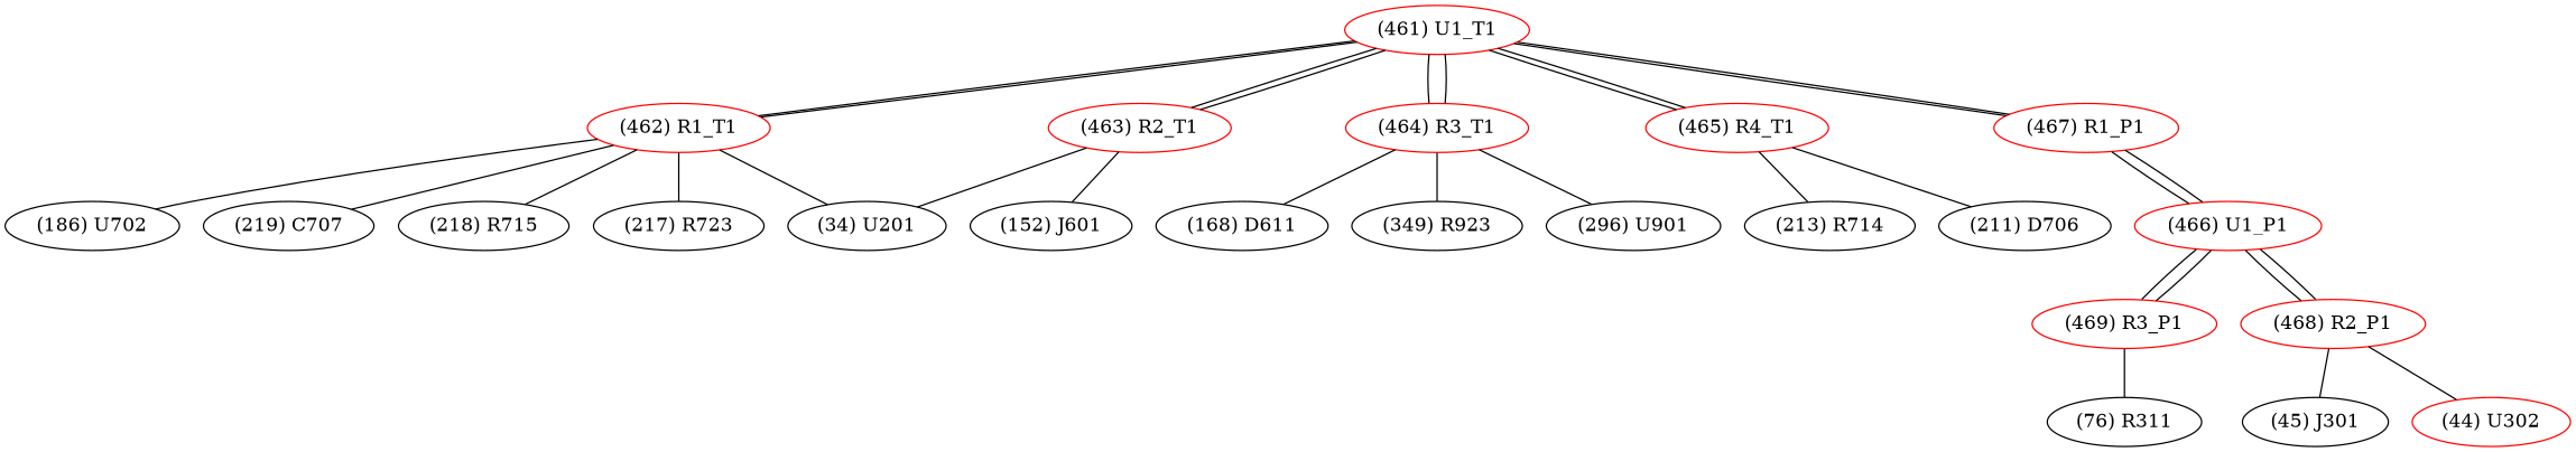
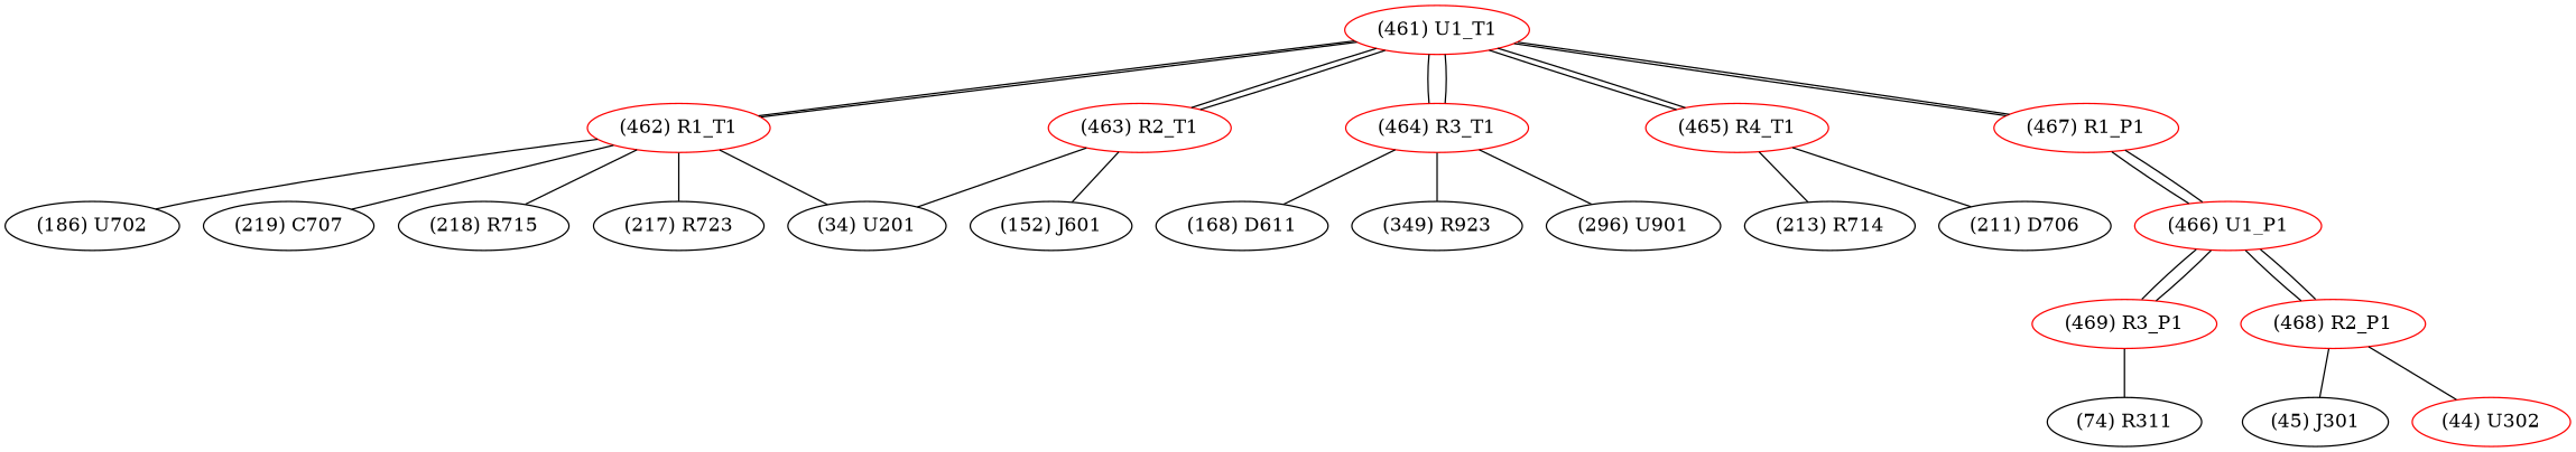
  graph {
    n1 [color=red label="(461) U1_T1"]
    n2 [color=red label="(462) R1_T1"]
    n3 [color=red label="(463) R2_T1"]
    n4 [color=red label="(464) R3_T1"]
    n5 [color=red label="(465) R4_T1"]
    n6 [color=red label="(467) R1_P1"]
    n7 [label="(186) U702"]
    n8 [label="(219) C707"]
    n9 [label="(218) R715"]
    n10 [label="(217) R723"]
    n11 [label="(34) U201"]
    n12 [label="(152) J601"]
    n13 [label="(168) D611"]
    n14 [label="(349) R923"]
    n15 [label="(296) U901"]
    n16 [label="(213) R714"]
    n17 [label="(211) D706"]
    n18 [color=red label="(466) U1_P1"]
    n19 [color=red label="(469) R3_P1"]
    n20 [color=red label="(468) R2_P1"]
-   n21 [label="(76) R311"]
+   n21 [label="(74) R311"]
    n22 [label="(45) J301"]
    n23 [color=red label="(44) U302"]
    n1 -- n2
    n1 -- n3
    n1 -- n4
    n1 -- n5
    n1 -- n6
    n2 -- n1
    n2 -- n7
    n2 -- n8
    n2 -- n9
    n2 -- n10
    n2 -- n11
    n3 -- n1
    n3 -- n11
    n3 -- n12
    n4 -- n1
    n4 -- n13
    n4 -- n14
    n4 -- n15
    n5 -- n1
    n5 -- n16
    n5 -- n17
    n6 -- n1
    n6 -- n18
    n18 -- n6
    n18 -- n19
    n18 -- n20
    n19 -- n18
    n19 -- n21
    n20 -- n18
    n20 -- n22
    n20 -- n23
  }
